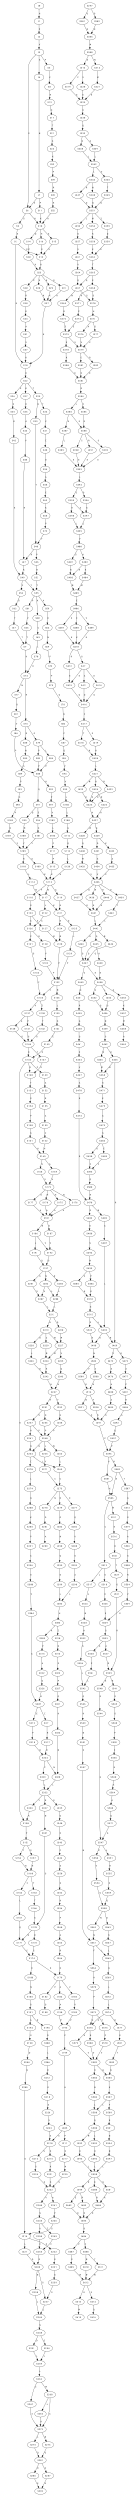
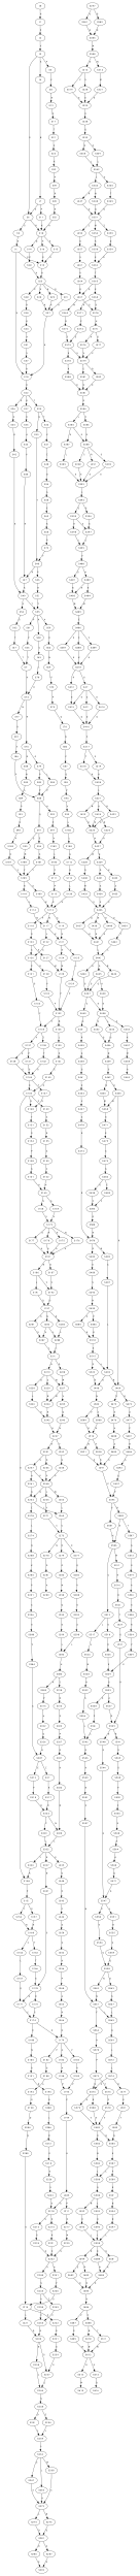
  strict digraph {
    fontname="Roboto Mono"
    node [fontname="Roboto Mono"]
    edge [fontname="Roboto Mono"]
    S0
    S1
    S2
    S3
    S4
    S5
    S6
    S7
    S8
    S9
    S10
    S11
    S12
    S13
    S14
    S15
    S16
    S17
    S18
    S19
    S20
    S21
    S22
    S23
    S24
    S25
    S26
    S27
    S28
    S29
    S30
    S31
    S32
    S33
    S34
    S35
    S36
    S37
    S38
    S39
    S40
    S41
    S42
    S43
    S44
    S45
    S46
    S47
    S48
    S49
    S50
    S51
    S52
    S53
    S54
    S55
    S56
    S57
    S58
    S59
    S60
    S61
    S62
    S63
    S64
    S65
    S66
    S67
    S68
    S69
    S70
    S71
    S72
    S73
    S74
    S75
    S76
    S77
    S78
    S79
    S80
    S81
    S82
    S83
    S84
    S85
    S86
    S87
    S88
    S89
    S90
    S91
    S92
    S93
    S94
    S95
    S96
    S97
    S98
    S99
    S100
    S101
    S102
    S103
    S104
    S105
    S106
    S107
    S108
    S109
    S110
    S111
    S112
    S113
    S114
    S115
    S116
    S117
    S118
    S119
    S120
    S121
    S122
    S123
    S124
    S125
    S126
    S127
    S128
    S129
    S130
    S131
    S132
    S133
    S134
    S135
    S136
    S137
    S138
    S139
    S140
    S141
    S142
    S143
    S144
    S145
    S146
    S147
    S148
    S149
    S150
    S151
    S152
    S153
    S154
    S155
    S156
    S157
    S158
    S159
    S160
    S161
    S162
    S163
    S164
    S165
    S166
    S167
    S168
    S169
    S170
    S171
    S172
    S173
    S174
    S175
    S176
    S177
    S178
    S179
    S180
    S181
    S182
    S183
    S184
    S185
    S186
    S187
    S188
    S189
    S190
    S191
    S192
    S193
    S194
    S195
    S196
    S197
    S198
    S199
    S200
    S201
    S202
    S203
    S204
    S205
    S206
    S207
    S208
    S209
    S210
    S211
    S212
    S213
    S214
    S215
    S216
    S217
    S218
    S219
    S220
    S221
    S222
    S223
    S224
    S225
    S226
    S227
    S228
    S229
    S230
    S231
    S232
    S233
    S234
    S235
    S236
    S237
    S238
    S239
    S240
    S241
    S242
    S243
    S244
    S245
    S246
    S247
    S248
    S249
    S250
    S251
    S252
    S253
    S254
    S255
    S256
    S257
    S258
    S259
    S260
    S261
    S262
    S263
    S264
    S265
    S266
    S267
    S268
    S269
    S270
    S271
    S272
    S273
    S274
    S275
    S276
    S277
    S278
    S279
    S280
    S281
    S282
    S283
    S284
    S285
    S286
    S287
    S288
    S289
    S290
    S291
    S292
    S293
    S295
    S296
    S298
    S299
    S300
    S297
    S301
    S302
    S303
    S304
    S305
    S306
    S307
    S308
    S309
    S310
    S311
    S312
    S313
    S314
    S315
    S316
    S317
    S318
    S319
    S320
    S321
    S322
    S323
    S324
    S325
    S326
    S327
    S328
    S329
    S330
    S331
    S332
    S333
    S334
    S335
    S336
    S337
    S338
    S339
    S340
    S341
    S342
    S343
    S344
    S345
    S346
    S347
    S348
    S349
    S350
    S351
    S352
    S353
    S354
    S355
    S356
    S357
    S358
    S359
    S360
    S361
    S362
    S363
    S364
    S365
    S366
    S367
    S368
    S369
    S370
    S371
    S372
    S373
    S374
    S375
    S376
    S377
    S378
    S379
    S380
    S381
    S382
    S383
    S384
    S385
    S386
    S387
    S388
    S389
    S390
    S391
    S392
    S393
    S394
    S395
    S396
    S397
    S398
    S399
    S400
    S401
    S402
    S403
    S404
    S405
    S406
    S407
    S408
    S409
    S410
    S411
    S412
    S413
    S414
    S415
    S416
    S417
    S418
    S419
    S420
    S421
    S422
    S423
    S424
    S425
    S426
    S427
    S428
    S429
    S430
    S431
    S432
    S433
    S434
    S435
    S436
    S437
    S438
    S439
    S440
    S441
    S442
    S443
    S444
    S445
    S446
    S447
    S448
    S449
    S450
    S451
    S452
    S453
    S454
    S455
    S456
    S457
    S458
    S459
    S460
    S461
    S462
    S463
    S464
    S465
    S466
    S467
    S468
    S469
    S470
    S471
    S472
    S473
    S474
    S475
    S476
    S477
    S478
    S479
    S480
    S481
    S482
    S483
    S484
    S485
    S486
    S487
    S488
    S489
    S490
    S491
    S492
    S493
    S494
    S495
    S496
    S497
    S498
    S499
    S500
    S501
    S502
    S503
    S504
    S505
    S506
    S507
    S508
    S509
    S510
    S511
    S512
    S513
    S514
    S515
    S516
    S517
    S518
    S519
    S520
    S521
    S522
    S523
    S524
    S525
    S526
    S527
    S528
    S529
    S530
    S531
    S532
    S533
    S534
    S535
    S536
    S537
    S538
    S539
    S540
    S541
    S542
    S543
    S544
    S545
    S546
    S547
    S548
    S549
    S550
    S551
    S552
    S553
    S554
    S555
    S556
    S557
    S558
    S559
    S560
    S561
    S562
    S563
    S564
    S565
    S566
    S567
    S568
    S569
    S570
    S571
    S572
    S573
    S574
    S575
    S576
    S577
    S578
    S579
    S580
    S581
    S582
    S583
    S584
    S585
    S586
    S587
    S588
    S589
    S590
    S591
    S592
    S593
    S594
    S595
    S596
    S597
    S598
    S599
    S600
    S601
    S602
    S603
    S604
    S605
    S606
    S607
    S608
    S609
    S610
    S611
    S612
    S613
    S614
    S615
    S616
    S0 -> S1 [label=H]
    S1 -> S2 [label=E]
    S2 -> S3 [label=V]
    S3 -> S4 [label=S]
    S3 -> S5 [label=P]
    S3 -> S6 [label=S]
    S4 -> S7 [label=N]
    S5 -> S8 [label=V]
    S6 -> S9 [label=S]
    S6 -> S10 [label=K]
    S7 -> S6 [label=S]
    S7 -> S11 [label=P]
    S8 -> S12 [label=R]
    S9 -> S13 [label=E]
    S10 -> S14 [label=Q]
    S10 -> S15 [label=S]
    S10 -> S16 [label=H]
    S11 -> S10 [label=K]
    S12 -> S17 [label=D]
    S13 -> S18 [label=K]
    S13 -> S19 [label=S]
    S14 -> S20 [label=P]
    S15 -> S19 [label=S]
    S16 -> S19 [label=S]
    S17 -> S21 [label=T]
    S18 -> S22 [label=K]
    S19 -> S23 [label=K]
    S20 -> S23 [label=K]
    S21 -> S24 [label=S]
    S22 -> S25 [label=T]
    S22 -> S26 [label=S]
    S22 -> S27 [label=K]
    S23 -> S28 [label=E]
    S23 -> S29 [label=K]
    S23 -> S30 [label=P]
    S23 -> S31 [label=G]
    S24 -> S32 [label=K]
    S25 -> S33 [label=Q]
    S25 -> S34 [label=T]
    S26 -> S35 [label=S]
    S27 -> S36 [label=K]
    S28 -> S37 [label=K]
    S29 -> S37 [label=K]
    S30 -> S38 [label=R]
    S31 -> S37 [label=K]
    S32 -> S39 [label=P]
    S33 -> S40 [label=T]
    S34 -> S41 [label=V]
    S35 -> S42 [label=K]
    S36 -> S43 [label=A]
    S37 -> S18 [label=K]
    S38 -> S44 [label=K]
    S39 -> S45 [label=R]
    S40 -> S46 [label=P]
    S40 -> S47 [label=R]
    S41 -> S48 [label=I]
    S42 -> S49 [label=K]
    S43 -> S50 [label=V]
    S44 -> S51 [label=A]
    S45 -> S52 [label=K]
    S46 -> S53 [label=R]
    S47 -> S49 [label=K]
    S48 -> S54 [label=D]
    S49 -> S55 [label=T]
    S49 -> S56 [label=I]
    S50 -> S47 [label=R]
    S51 -> S57 [label=V]
    S52 -> S10 [label=K]
    S53 -> S55 [label=T]
    S54 -> S58 [label=A]
    S55 -> S59 [label=A]
    S55 -> S60 [label=K]
    S55 -> S61 [label=P]
    S56 -> S62 [label=S]
    S57 -> S18 [label=K]
    S58 -> S63 [label=E]
    S59 -> S64 [label=K]
    S60 -> S65 [label=C]
    S61 -> S66 [label=V]
    S62 -> S67 [label=T]
    S63 -> S68 [label=K]
    S64 -> S69 [label=N]
    S65 -> S70 [label=L]
    S66 -> S71 [label=T]
    S67 -> S71 [label=T]
    S68 -> S72 [label=P]
    S69 -> S73 [label=P]
    S70 -> S74 [label=K]
    S71 -> S74 [label=K]
    S72 -> S40 [label=T]
    S73 -> S75 [label=P]
    S74 -> S76 [label=R]
    S74 -> S77 [label=N]
    S75 -> S78 [label=Q]
    S76 -> S79 [label=G]
    S76 -> S80 [label=R]
    S77 -> S81 [label=D]
    S78 -> S82 [label=Q]
    S79 -> S83 [label=P]
    S79 -> S84 [label=L]
    S80 -> S85 [label=N]
    S81 -> S86 [label=V]
    S82 -> S87 [label=C]
    S83 -> S88 [label=P]
    S84 -> S88 [label=P]
    S85 -> S89 [label=A]
    S86 -> S88 [label=P]
    S87 -> S90 [label=Q]
    S88 -> S91 [label=Q]
    S88 -> S92 [label=K]
    S89 -> S93 [label=P]
    S90 -> S94 [label=V]
    S91 -> S95 [label=Q]
    S91 -> S96 [label=E]
    S92 -> S97 [label=P]
    S93 -> S98 [label=S]
    S94 -> S99 [label=V]
    S95 -> S100 [label=M]
    S96 -> S101 [label=S]
    S97 -> S102 [label=V]
    S98 -> S103 [label=P]
    S99 -> S104 [label=L]
    S100 -> S105 [label=Y]
    S101 -> S105 [label=Y]
    S102 -> S106 [label=L]
    S103 -> S107 [label=H]
    S104 -> S108 [label=L]
    S105 -> S109 [label=S]
    S105 -> S110 [label=R]
    S106 -> S111 [label=F]
    S107 -> S105 [label=Y]
    S108 -> S112 [label=G]
    S109 -> S113 [label=K]
    S110 -> S114 [label=L]
    S111 -> S115 [label=P]
    S112 -> S116 [label=Q]
    S113 -> S117 [label=N]
    S113 -> S118 [label=F]
    S113 -> S119 [label=A]
    S114 -> S117 [label=N]
    S115 -> S113 [label=K]
    S116 -> S120 [label=L]
    S117 -> S121 [label=K]
    S117 -> S122 [label=L]
    S118 -> S123 [label=G]
    S119 -> S121 [label=K]
    S120 -> S113 [label=K]
    S121 -> S124 [label=K]
    S121 -> S125 [label=Q]
    S122 -> S126 [label=A]
    S123 -> S126 [label=A]
    S123 -> S127 [label=S]
    S124 -> S128 [label=M]
    S125 -> S129 [label=L]
    S126 -> S130 [label=D]
    S126 -> S131 [label=P]
    S127 -> S128 [label=M]
    S128 -> S132 [label=P]
    S129 -> S132 [label=P]
    S130 -> S133 [label=V]
    S131 -> S134 [label=S]
    S132 -> S135 [label=F]
    S132 -> S136 [label=M]
    S133 -> S132 [label=P]
    S134 -> S135 [label=F]
    S135 -> S137 [label=V]
    S135 -> S138 [label=I]
    S136 -> S139 [label=L]
    S137 -> S140 [label=A]
    S137 -> S141 [label=P]
    S138 -> S142 [label=T]
    S139 -> S143 [label=S]
    S140 -> S144 [label=G]
    S141 -> S144 [label=G]
    S142 -> S144 [label=G]
    S143 -> S145 [label=E]
    S144 -> S146 [label=K]
    S144 -> S147 [label=T]
    S145 -> S146 [label=K]
    S146 -> S148 [label=S]
    S146 -> S149 [label=P]
    S146 -> S150 [label=K]
    S147 -> S148 [label=S]
    S148 -> S151 [label=T]
    S149 -> S152 [label=A]
    S150 -> S153 [label=P]
    S151 -> S154 [label=S]
    S152 -> S155 [label=R]
    S153 -> S156 [label=T]
    S153 -> S157 [label=S]
    S154 -> S158 [label=P]
    S155 -> S159 [label=A]
    S156 -> S160 [label=R]
    S157 -> S160 [label=R]
    S158 -> S161 [label=S]
    S159 -> S162 [label=C]
    S160 -> S163 [label=T]
    S160 -> S164 [label=I]
    S161 -> S165 [label=H]
    S162 -> S165 [label=H]
    S163 -> S166 [label=T]
    S164 -> S167 [label=L]
    S165 -> S168 [label=S]
    S165 -> S169 [label=A]
    S166 -> S170 [label=S]
    S167 -> S171 [label=Q]
    S168 -> S172 [label=V]
    S169 -> S172 [label=V]
    S170 -> S171 [label=Q]
    S170 -> S173 [label=R]
    S171 -> S174 [label=C]
    S172 -> S175 [label=H]
    S172 -> S176 [label=N]
    S172 -> S177 [label=S]
    S172 -> S178 [label=R]
    S173 -> S174 [label=C]
    S174 -> S179 [label=K]
    S174 -> S180 [label=E]
    S175 -> S181 [label=A]
    S176 -> S181 [label=A]
    S177 -> S181 [label=A]
    S178 -> S181 [label=A]
    S179 -> S182 [label=P]
    S179 -> S183 [label=V]
    S179 -> S184 [label=A]
    S180 -> S185 [label=N]
    S181 -> S186 [label=N]
    S181 -> S187 [label=S]
    S182 -> S188 [label=Q]
    S183 -> S189 [label=V]
    S184 -> S190 [label=A]
    S185 -> S191 [label=G]
    S186 -> S192 [label=V]
    S186 -> S193 [label=L]
    S187 -> S192 [label=V]
-   S191 -> S194 [label=A]
+   S188 -> S194 [label=A]
    S189 -> S195 [label=P]
    S190 -> S195 [label=P]
    S191 -> S196 [label=R]
    S192 -> S197 [label=Q]
    S193 -> S197 [label=Q]
    S194 -> S198 [label=G]
    S195 -> S199 [label=P]
    S196 -> S200 [label=D]
    S197 -> S201 [label=S]
    S197 -> S202 [label=N]
    S197 -> S203 [label=R]
    S198 -> S204 [label=D]
    S199 -> S205 [label=H]
    S200 -> S206 [label=L]
    S201 -> S207 [label=V]
    S202 -> S207 [label=V]
    S202 -> S208 [label=L]
    S203 -> S208 [label=L]
    S204 -> S209 [label=Q]
    S205 -> S210 [label=S]
    S205 -> S211 [label=P]
    S206 -> S212 [label=R]
    S207 -> S213 [label=L]
    S208 -> S213 [label=L]
    S209 -> S214 [label=S]
    S210 -> S215 [label=K]
    S210 -> S216 [label=S]
    S211 -> S217 [label=E]
    S212 -> S218 [label=G]
    S213 -> S219 [label=H]
    S213 -> S220 [label=Q]
    S214 -> S221 [label=L]
    S214 -> S222 [label=S]
    S215 -> S223 [label=K]
    S216 -> S224 [label=S]
    S217 -> S225 [label=N]
    S218 -> S226 [label=S]
    S219 -> S227 [label=M]
    S219 -> S228 [label=D]
    S219 -> S229 [label=I]
    S220 -> S227 [label=M]
    S221 -> S230 [label=D]
    S222 -> S231 [label=G]
    S223 -> S232 [label=S]
    S224 -> S232 [label=S]
    S225 -> S232 [label=S]
    S226 -> S233 [label=V]
    S227 -> S234 [label=M]
    S227 -> S235 [label=V]
    S228 -> S236 [label=L]
    S229 -> S234 [label=M]
    S230 -> S237 [label=S]
    S230 -> S238 [label=N]
    S231 -> S239 [label=G]
    S232 -> S240 [label=V]
    S232 -> S241 [label=A]
    S233 -> S210 [label=S]
    S234 -> S242 [label=K]
    S235 -> S243 [label=Q]
    S236 -> S242 [label=K]
    S237 -> S244 [label=L]
    S238 -> S244 [label=L]
    S239 -> S237 [label=S]
    S240 -> S245 [label=S]
    S241 -> S246 [label=P]
    S242 -> S247 [label=H]
    S243 -> S247 [label=H]
    S244 -> S248 [label=S]
    S245 -> S249 [label=I]
    S245 -> S250 [label=V]
    S246 -> S214 [label=S]
    S247 -> S251 [label=H]
    S247 -> S252 [label=Y]
    S248 -> S253 [label=D]
    S248 -> S254 [label=E]
    S249 -> S255 [label=C]
    S250 -> S255 [label=C]
    S251 -> S256 [label=Q]
    S251 -> S257 [label=S]
    S252 -> S258 [label=G]
    S253 -> S259 [label=L]
    S254 -> S259 [label=L]
    S255 -> S230 [label=D]
    S256 -> S260 [label=P]
    S257 -> S260 [label=P]
    S257 -> S261 [label=H]
    S258 -> S260 [label=P]
    S259 -> S262 [label=L]
    S260 -> S263 [label=W]
    S260 -> S264 [label=Q]
    S260 -> S265 [label=L]
    S261 -> S264 [label=Q]
-   S268 -> S266 [label=L]
+   S262 -> S266 [label=L]
    S262 -> S267 [label=I]
    S262 -> S268 [label=M]
    S263 -> S269 [label=L]
    S264 -> S269 [label=L]
    S264 -> S270 [label=I]
    S265 -> S271 [label=Y]
    S266 -> S272 [label=A]
    S267 -> S272 [label=A]
    S268 -> S272 [label=A]
    S269 -> S273 [label=C]
    S270 -> S274 [label=L]
    S271 -> S273 [label=C]
    S272 -> S275 [label=L]
    S272 -> S276 [label=M]
    S273 -> S277 [label=E]
    S273 -> S278 [label=N]
    S273 -> S279 [label=D]
    S274 -> S280 [label=Q]
    S275 -> S281 [label=Q]
    S276 -> S281 [label=Q]
    S277 -> S282 [label=Q]
    S278 -> S283 [label=D]
    S279 -> S284 [label=G]
    S280 -> S285 [label=K]
    S281 -> S286 [label=D]
    S281 -> S287 [label=E]
    S282 -> S288 [label=V]
    S283 -> S289 [label=A]
    S284 -> S290 [label=N]
    S285 -> S291 [label=P]
    S286 -> S292 [label=E]
    S287 -> S292 [label=E]
    S288 -> S293 [label=S]
    S290 -> S295 [label=Q]
    S291 -> S296 [label=A]
    S293 -> S298 [label=A]
    S295 -> S299 [label=D]
    S296 -> S300 [label=E]
    S298 -> S303 [label=L]
    S299 -> S303 [label=L]
    S300 -> S304 [label=V]
    S297 -> S301 [label=G]
    S297 -> S302 [label=D]
    S301 -> S305 [label=Q]
    S302 -> S305 [label=Q]
    S303 -> S306 [label=H]
    S304 -> S307 [label=A]
    S305 -> S308 [label=M]
    S306 -> S309 [label=A]
    S306 -> S310 [label=I]
    S307 -> S311 [label=I]
    S307 -> S312 [label=E]
    S308 -> S313 [label=S]
    S308 -> S314 [label=N]
    S309 -> S315 [label=P]
    S310 -> S316 [label=R]
    S311 -> S317 [label=R]
    S312 -> S318 [label=P]
    S313 -> S319 [label=F]
    S313 -> S320 [label=V]
    S314 -> S321 [label=M]
    S315 -> S322 [label=A]
    S316 -> S323 [label=S]
    S317 -> S324 [label=R]
    S318 -> S324 [label=R]
    S319 -> S325 [label=E]
    S320 -> S325 [label=E]
    S321 -> S325 [label=E]
    S322 -> S326 [label=G]
    S323 -> S327 [label=P]
    S324 -> S328 [label=N]
    S324 -> S329 [label=C]
    S325 -> S330 [label=H]
    S326 -> S307 [label=A]
    S327 -> S331 [label=Q]
    S328 -> S332 [label=L]
    S329 -> S332 [label=L]
    S330 -> S333 [label=Q]
    S331 -> S334 [label=K]
    S332 -> S335 [label=S]
    S332 -> S336 [label=Y]
    S332 -> S337 [label=R]
    S333 -> S338 [label=D]
    S333 -> S339 [label=E]
    S334 -> S328 [label=N]
    S335 -> S340 [label=G]
    S336 -> S150 [label=K]
    S337 -> S341 [label=N]
    S338 -> S342 [label=L]
    S339 -> S342 [label=L]
    S340 -> S343 [label=E]
    S341 -> S170 [label=S]
    S342 -> S344 [label=L]
    S342 -> S345 [label=V]
    S343 -> S346 [label=F]
    S344 -> S347 [label=R]
    S344 -> S348 [label=N]
    S345 -> S349 [label=T]
    S346 -> S350 [label=S]
    S347 -> S351 [label=Q]
    S348 -> S351 [label=Q]
    S349 -> S351 [label=Q]
    S350 -> S352 [label=S]
    S351 -> S353 [label=L]
    S351 -> S354 [label=M]
    S351 -> S355 [label=I]
    S352 -> S356 [label=K]
    S353 -> S357 [label=G]
    S354 -> S358 [label=K]
    S355 -> S359 [label=Q]
    S356 -> S360 [label=P]
    S357 -> S361 [label=V]
    S358 -> S362 [label=E]
    S359 -> S362 [label=E]
    S360 -> S363 [label=A]
    S361 -> S364 [label=V]
    S362 -> S365 [label=T]
    S363 -> S366 [label=R]
    S364 -> S367 [label=Q]
    S365 -> S367 [label=Q]
    S365 -> S368 [label=E]
    S366 -> S179 [label=K]
    S367 -> S369 [label=N]
    S367 -> S370 [label=S]
    S368 -> S370 [label=S]
    S368 -> S371 [label=R]
    S369 -> S372 [label=R]
    S370 -> S373 [label=H]
    S371 -> S374 [label=P]
    S372 -> S375 [label=E]
    S373 -> S376 [label=A]
    S373 -> S377 [label=S]
    S374 -> S375 [label=E]
    S375 -> S378 [label=E]
    S375 -> S379 [label=V]
    S376 -> S379 [label=V]
    S377 -> S379 [label=V]
    S378 -> S380 [label=K]
    S379 -> S381 [label=C]
    S379 -> S382 [label=R]
    S380 -> S383 [label=E]
    S381 -> S383 [label=E]
    S382 -> S383 [label=E]
    S383 -> S384 [label=D]
    S384 -> S385 [label=L]
    S384 -> S386 [label=I]
    S385 -> S387 [label=K]
    S385 -> S388 [label=E]
    S386 -> S388 [label=E]
    S387 -> S389 [label=L]
    S388 -> S390 [label=C]
    S388 -> S391 [label=R]
    S388 -> S392 [label=S]
    S389 -> S393 [label=E]
    S390 -> S393 [label=E]
    S391 -> S393 [label=E]
    S392 -> S393 [label=E]
    S393 -> S394 [label=L]
    S394 -> S395 [label=E]
    S394 -> S396 [label=D]
    S395 -> S397 [label=S]
    S395 -> S398 [label=H]
    S396 -> S397 [label=S]
    S397 -> S399 [label=L]
    S398 -> S399 [label=L]
    S399 -> S400 [label=V]
    S400 -> S401 [label=S]
    S400 -> S402 [label=K]
    S401 -> S403 [label=R]
    S402 -> S403 [label=R]
    S402 -> S404 [label=K]
    S403 -> S405 [label=M]
    S404 -> S405 [label=M]
    S405 -> S406 [label=E]
    S406 -> S407 [label=E]
    S406 -> S408 [label=I]
    S406 -> S409 [label=V]
    S407 -> S410 [label=K]
    S408 -> S410 [label=K]
    S409 -> S410 [label=K]
    S410 -> S411 [label=G]
    S410 -> S412 [label=R]
    S411 -> S413 [label=A]
    S411 -> S414 [label=D]
    S411 -> S415 [label=E]
    S412 -> S415 [label=E]
    S413 -> S416 [label=Q]
    S414 -> S416 [label=Q]
    S415 -> S416 [label=Q]
    S416 -> S417 [label=I]
    S417 -> S418 [label=T]
    S417 -> S419 [label=S]
    S418 -> S420 [label=K]
    S419 -> S420 [label=K]
    S420 -> S421 [label=L]
    S421 -> S422 [label=R]
    S421 -> S423 [label=M]
    S421 -> S424 [label=K]
    S422 -> S425 [label=K]
    S423 -> S425 [label=K]
    S424 -> S425 [label=K]
    S424 -> S426 [label=R]
    S425 -> S427 [label=H]
    S426 -> S427 [label=H]
    S427 -> S428 [label=W]
    S427 -> S429 [label=Q]
    S428 -> S430 [label=Q]
    S429 -> S431 [label=D]
    S429 -> S432 [label=K]
    S430 -> S433 [label=M]
    S431 -> S434 [label=S]
    S432 -> S435 [label=A]
    S433 -> S436 [label=V]
    S434 -> S436 [label=V]
    S435 -> S436 [label=V]
    S436 -> S437 [label=Q]
    S436 -> S438 [label=R]
    S436 -> S439 [label=E]
    S436 -> S440 [label=H]
    S437 -> S441 [label=K]
    S438 -> S441 [label=K]
    S439 -> S442 [label=T]
    S440 -> S441 [label=K]
    S441 -> S443 [label=L]
    S442 -> S443 [label=L]
    S443 -> S444 [label=M]
    S443 -> S445 [label=Q]
    S443 -> S446 [label=K]
    S444 -> S447 [label=Q]
    S445 -> S447 [label=Q]
    S445 -> S448 [label=K]
    S446 -> S447 [label=Q]
    S447 -> S449 [label=G]
    S447 -> S450 [label=K]
    S448 -> S450 [label=K]
    S449 -> S451 [label=Q]
    S450 -> S452 [label=V]
    S450 -> S453 [label=S]
    S450 -> S454 [label=L]
    S451 -> S455 [label=R]
    S452 -> S456 [label=Q]
    S453 -> S457 [label=K]
    S454 -> S456 [label=Q]
    S455 -> S458 [label=G]
    S456 -> S459 [label=N]
    S457 -> S460 [label=M]
    S458 -> S461 [label=Q]
    S459 -> S462 [label=S]
    S460 -> S463 [label=A]
    S461 -> S464 [label=E]
    S462 -> S465 [label=K]
    S462 -> S466 [label=R]
    S464 -> S467 [label=V]
    S465 -> S468 [label=M]
    S465 -> S469 [label=R]
    S466 -> S468 [label=M]
    S467 -> S470 [label=A]
    S468 -> S471 [label=S]
    S469 -> S472 [label=P]
    S469 -> S473 [label=Q]
    S470 -> S474 [label=R]
    S471 -> S475 [label=E]
    S472 -> S476 [label=S]
    S473 -> S477 [label=A]
    S474 -> S478 [label=R]
    S475 -> S479 [label=A]
    S476 -> S480 [label=A]
    S477 -> S481 [label=P]
    S478 -> S482 [label=N]
    S478 -> S483 [label=E]
    S479 -> S484 [label=S]
    S480 -> S485 [label=A]
    S481 -> S486 [label=R]
    S482 -> S487 [label=A]
    S483 -> S488 [label=D]
    S484 -> S489 [label=C]
    S484 -> S490 [label=G]
    S485 -> S491 [label=S]
    S486 -> S492 [label=A]
    S487 -> S493 [label=L]
    S488 -> S494 [label=S]
    S489 -> S495 [label=I]
    S490 -> S495 [label=I]
    S491 -> S496 [label=P]
    S492 -> S497 [label=Q]
    S493 -> S469 [label=R]
    S493 -> S498 [label=K]
    S494 -> S499 [label=N]
    S495 -> S500 [label=Q]
    S496 -> S501 [label=V]
    S496 -> S502 [label=R]
    S497 -> S496 [label=P]
    S498 -> S503 [label=N]
    S499 -> S504 [label=P]
    S499 -> S505 [label=S]
    S500 -> S478 [label=R]
    S501 -> S506 [label=K]
    S502 -> S506 [label=K]
    S502 -> S507 [label=T]
    S503 -> S508 [label=I]
    S503 -> S509 [label=V]
    S504 -> S510 [label=K]
    S505 -> S510 [label=K]
    S506 -> S511 [label=M]
    S506 -> S512 [label=C]
    S507 -> S513 [label=G]
    S508 -> S514 [label=K]
    S509 -> S514 [label=K]
    S510 -> S515 [label=G]
    S511 -> S516 [label=K]
    S512 -> S517 [label=L]
    S512 -> S518 [label=S]
    S513 -> S519 [label=G]
    S514 -> S520 [label=Y]
    S514 -> S521 [label=N]
    S515 -> S493 [label=L]
    S515 -> S522 [label=S]
    S516 -> S523 [label=R]
    S517 -> S524 [label=L]
    S518 -> S525 [label=H]
    S519 -> S526 [label=A]
    S520 -> S491 [label=S]
    S521 -> S491 [label=S]
    S522 -> S498 [label=K]
    S523 -> S527 [label=T]
    S524 -> S528 [label=N]
    S525 -> S529 [label=E]
    S526 -> S530 [label=S]
    S527 -> S531 [label=G]
    S528 -> S532 [label=H]
    S529 -> S533 [label=S]
    S530 -> S534 [label=R]
    S531 -> S535 [label=R]
    S532 -> S536 [label=S]
    S533 -> S537 [label=A]
    S533 -> S538 [label=S]
    S534 -> S539 [label=V]
    S535 -> S540 [label=K]
    S535 -> S541 [label=R]
    S536 -> S542 [label=L]
    S537 -> S535 [label=R]
    S538 -> S543 [label=P]
    S539 -> S529 [label=E]
    S540 -> S544 [label=E]
    S541 -> S545 [label=S]
    S542 -> S546 [label=Q]
    S543 -> S542 [label=L]
    S544 -> S547 [label=G]
    S545 -> S548 [label=S]
    S546 -> S549 [label=K]
    S547 -> S550 [label=P]
    S547 -> S551 [label=L]
    S548 -> S552 [label=P]
    S549 -> S553 [label=N]
    S550 -> S554 [label=V]
    S551 -> S555 [label=R]
    S552 -> S556 [label=C]
    S553 -> S557 [label=S]
    S554 -> S558 [label=Q]
    S555 -> S559 [label=S]
    S556 -> S560 [label=K]
    S557 -> S561 [label=N]
    S558 -> S562 [label=N]
    S558 -> S563 [label=D]
    S559 -> S558 [label=Q]
    S560 -> S564 [label=S]
    S561 -> S565 [label=L]
    S561 -> S566 [label=F]
    S562 -> S561 [label=N]
    S563 -> S567 [label=S]
    S564 -> S568 [label=A]
    S565 -> S569 [label=Q]
    S566 -> S570 [label=H]
    S567 -> S565 [label=L]
    S568 -> S571 [label=Q]
    S569 -> S572 [label=L]
    S570 -> S573 [label=P]
    S571 -> S547 [label=G]
    S572 -> S574 [label=L]
    S573 -> S575 [label=T]
    S573 -> S576 [label=K]
    S574 -> S576 [label=K]
    S574 -> S577 [label=R]
    S575 -> S578 [label=P]
    S576 -> S579 [label=K]
    S576 -> S580 [label=R]
    S577 -> S581 [label=E]
    S578 -> S582 [label=V]
    S579 -> S582 [label=V]
    S580 -> S582 [label=V]
    S581 -> S583 [label=T]
    S582 -> S584 [label=H]
    S582 -> S585 [label=Q]
    S583 -> S585 [label=Q]
    S584 -> S586 [label=N]
    S585 -> S587 [label=K]
    S586 -> S588 [label=L]
    S587 -> S588 [label=L]
    S587 -> S589 [label=F]
    S588 -> S590 [label=Q]
    S589 -> S591 [label=R]
    S590 -> S592 [label=M]
    S590 -> S593 [label=L]
    S591 -> S594 [label=N]
    S592 -> S595 [label=K]
    S593 -> S596 [label=H]
    S594 -> S597 [label=N]
    S595 -> S598 [label=L]
    S596 -> S598 [label=L]
    S597 -> S598 [label=L]
    S598 -> S599 [label=R]
    S598 -> S600 [label=K]
    S598 -> S601 [label=S]
    S599 -> S602 [label=E]
    S599 -> S603 [label=R]
    S600 -> S604 [label=K]
    S601 -> S604 [label=K]
    S602 -> S605 [label=D]
    S603 -> S605 [label=D]
    S604 -> S605 [label=D]
    S605 -> S606 [label=D]
    S606 -> S607 [label=V]
    S606 -> S608 [label=I]
    S607 -> S609 [label=S]
    S608 -> S610 [label=M]
    S608 -> S611 [label=T]
    S609 -> S612 [label=W]
    S610 -> S612 [label=W]
    S611 -> S612 [label=W]
    S612 -> S613 [label=D]
    S612 -> S614 [label=E]
    S613 -> S615 [label=M]
    S614 -> S616 [label=Q]
  }
